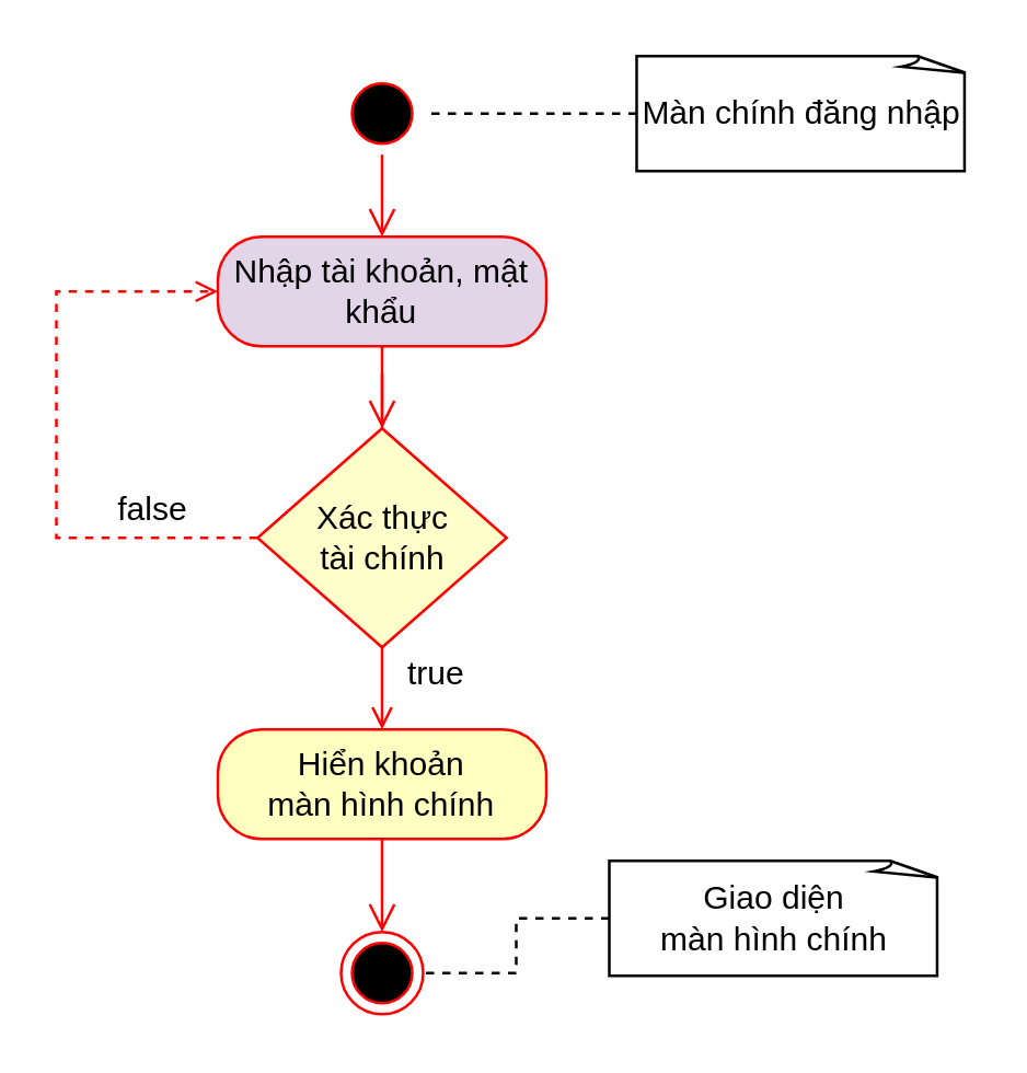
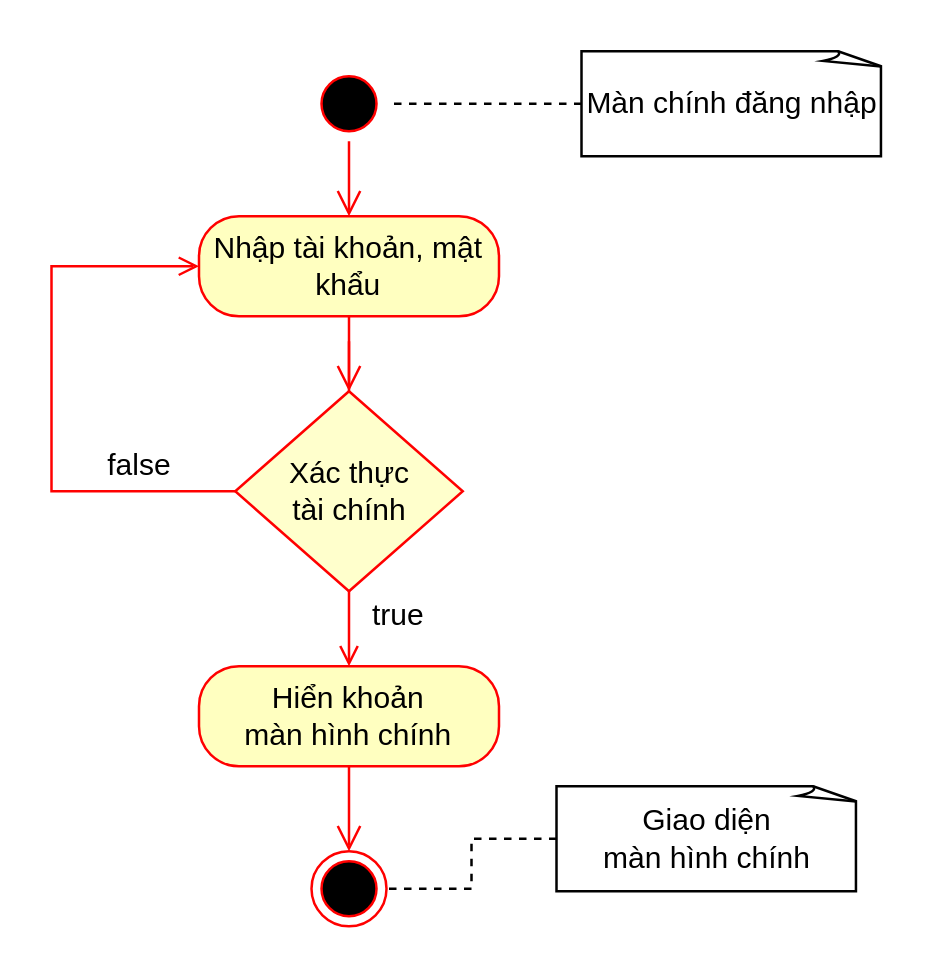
  <mxCell id="0" />
  <mxCell id="1" parent="0" />
  <mxCell id="2" value="" style="ellipse;html=1;shape=startState;fillColor=#000000;strokeColor=#ff0000;" parent="1" vertex="1"><mxGeometry x="124" y="26" width="30" height="30" as="geometry" /></mxCell>
  <mxCell id="3" value="" style="edgeStyle=orthogonalEdgeStyle;html=1;verticalAlign=bottom;endArrow=open;endSize=8;strokeColor=#ff0000;entryX=0.5;entryY=0;entryDx=0;entryDy=0;" parent="1" source="2" target="4" edge="1"><mxGeometry relative="1" as="geometry"><mxPoint x="139" y="56" as="targetPoint" /></mxGeometry></mxCell>
- <mxCell id="4" value="Nhập tài khoản, mật khẩu" style="rounded=1;whiteSpace=wrap;html=1;arcSize=40;fontColor=#000000;fillColor=#e1d5e7;strokeColor=#ff0000;" parent="1" vertex="1"><mxGeometry x="79" y="86" width="120" height="40" as="geometry" /></mxCell>
+ <mxCell id="4" value="Nhập tài khoản, mật khẩu" style="rounded=1;whiteSpace=wrap;html=1;arcSize=40;fontColor=#000000;fillColor=#ffffc0;strokeColor=#ff0000;" parent="1" vertex="1"><mxGeometry x="79" y="86" width="120" height="40" as="geometry" /></mxCell>
  <mxCell id="5" value="" style="edgeStyle=orthogonalEdgeStyle;html=1;verticalAlign=bottom;endArrow=open;endSize=8;strokeColor=#ff0000;" parent="1" source="4" edge="1"><mxGeometry relative="1" as="geometry"><mxPoint x="139" y="156" as="targetPoint" /></mxGeometry></mxCell>
- <mxCell id="6" style="edgeStyle=orthogonalEdgeStyle;rounded=0;orthogonalLoop=1;jettySize=auto;html=1;endArrow=open;endFill=0;strokeColor=#FF0000;dashed=1;" parent="1" source="8" target="4" edge="1"><mxGeometry relative="1" as="geometry"><Array as="points"><mxPoint x="139" y="196" /><mxPoint x="20" y="196" /><mxPoint x="20" y="76" /></Array></mxGeometry></mxCell>
+ <mxCell id="6" style="edgeStyle=orthogonalEdgeStyle;rounded=0;orthogonalLoop=1;jettySize=auto;html=1;endArrow=open;endFill=0;strokeColor=#FF0000;" parent="1" source="8" target="4" edge="1"><mxGeometry relative="1" as="geometry"><Array as="points"><mxPoint x="139" y="196" /><mxPoint x="20" y="196" /><mxPoint x="20" y="76" /></Array></mxGeometry></mxCell>
  <mxCell id="7" style="edgeStyle=orthogonalEdgeStyle;rounded=0;orthogonalLoop=1;jettySize=auto;html=1;endArrow=open;endFill=0;strokeColor=#FF0000;" parent="1" edge="1"><mxGeometry relative="1" as="geometry"><mxPoint x="139" y="136" as="sourcePoint" /><mxPoint x="139" y="266" as="targetPoint" /></mxGeometry></mxCell>
  <mxCell id="8" value="&lt;div&gt;Xác thực&lt;/div&gt;&lt;div&gt;tài chính&lt;/div&gt;" style="rhombus;whiteSpace=wrap;html=1;strokeColor=#FF0000;fillColor=#FFFFCC;" parent="1" vertex="1"><mxGeometry x="93.5" y="156" width="91" height="80" as="geometry" /></mxCell>
  <mxCell id="9" value="false" style="text;html=1;strokeColor=none;fillColor=none;align=center;verticalAlign=middle;whiteSpace=wrap;rounded=0;" parent="1" vertex="1"><mxGeometry x="20" y="176" width="71" height="20" as="geometry" /></mxCell>
  <mxCell id="10" value="true" style="text;html=1;strokeColor=none;fillColor=none;align=center;verticalAlign=middle;whiteSpace=wrap;rounded=0;" parent="1" vertex="1"><mxGeometry x="139" y="236" width="40" height="20" as="geometry" /></mxCell>
  <mxCell id="11" value="&lt;div&gt;Hiển khoản&lt;/div&gt;&lt;div&gt;màn hình chính&lt;/div&gt;" style="rounded=1;whiteSpace=wrap;html=1;arcSize=40;fontColor=#000000;fillColor=#ffffc0;strokeColor=#ff0000;" parent="1" vertex="1"><mxGeometry x="79" y="266" width="120" height="40" as="geometry" /></mxCell>
  <mxCell id="12" value="" style="edgeStyle=orthogonalEdgeStyle;html=1;verticalAlign=bottom;endArrow=open;endSize=8;strokeColor=#ff0000;entryX=0.5;entryY=0;entryDx=0;entryDy=0;" parent="1" source="11" target="13" edge="1"><mxGeometry relative="1" as="geometry"><mxPoint x="139" y="476" as="targetPoint" /></mxGeometry></mxCell>
  <mxCell id="13" value="" style="ellipse;html=1;shape=endState;fillColor=#000000;strokeColor=#ff0000;" parent="1" vertex="1"><mxGeometry x="124" y="340" width="30" height="30" as="geometry" /></mxCell>
  <mxCell id="14" style="edgeStyle=orthogonalEdgeStyle;rounded=0;orthogonalLoop=1;jettySize=auto;html=1;endArrow=none;endFill=0;dashed=1;" edge="1" parent="1" source="15" target="2"><mxGeometry relative="1" as="geometry" /></mxCell>
  <mxCell id="15" value="Màn chính đăng nhập" style="whiteSpace=wrap;html=1;shape=mxgraph.basic.document;perimeterSpacing=0;" vertex="1" parent="1"><mxGeometry x="232" y="20" width="121" height="42" as="geometry" /></mxCell>
  <mxCell id="16" style="edgeStyle=orthogonalEdgeStyle;rounded=0;orthogonalLoop=1;jettySize=auto;html=1;dashed=1;endArrow=none;endFill=0;" edge="1" parent="1" source="17" target="13"><mxGeometry relative="1" as="geometry" /></mxCell>
  <mxCell id="17" value="Giao diện&lt;br&gt;màn hình chính" style="whiteSpace=wrap;html=1;shape=mxgraph.basic.document;perimeterSpacing=0;" vertex="1" parent="1"><mxGeometry x="222" y="314" width="121" height="42" as="geometry" /></mxCell>
